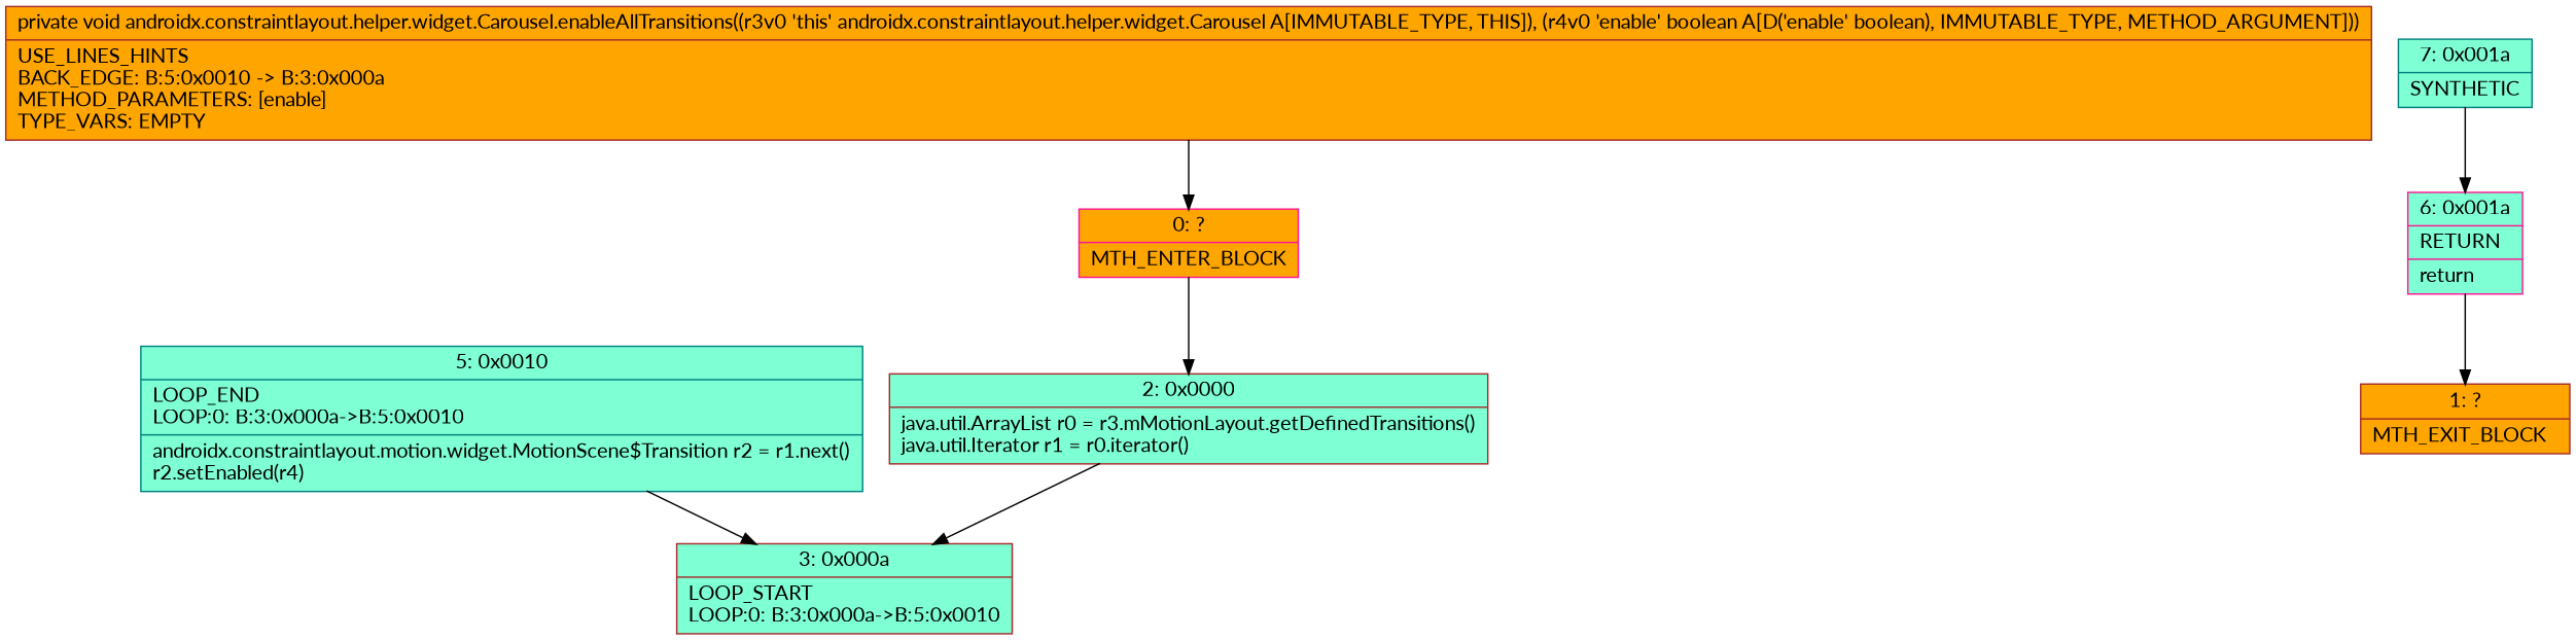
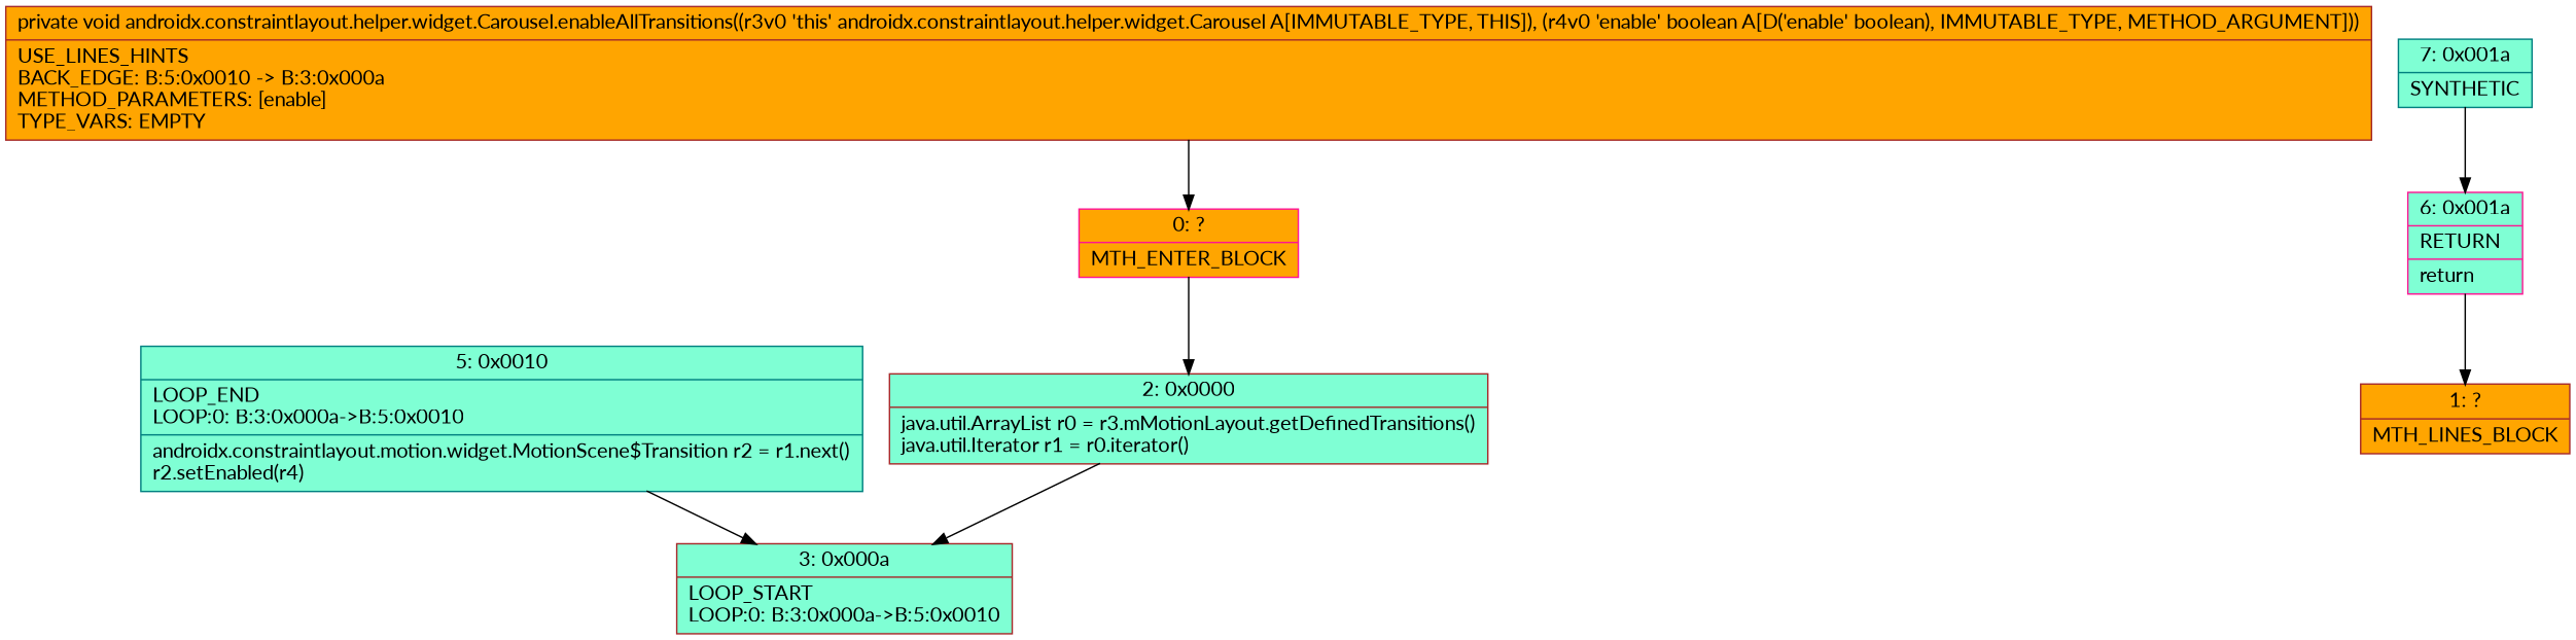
  digraph {
    fontname=Lato
    node [color=brown fillcolor=aquamarine fontname=Lato shape=record style=filled]
    edge [fontname=Lato]
    n1 [color=deeppink fillcolor=orange label="{0\:\ ?|MTH_ENTER_BLOCK\l}"]
    n2 [label="{2\:\ 0x0000|java.util.ArrayList r0 = r3.mMotionLayout.getDefinedTransitions()\ljava.util.Iterator r1 = r0.iterator()\l}"]
    n3 [label="{3\:\ 0x000a|LOOP_START\lLOOP:0: B:3:0x000a\-\>B:5:0x0010\l}"]
    n4 [color=teal label="{5\:\ 0x0010|LOOP_END\lLOOP:0: B:3:0x000a\-\>B:5:0x0010\l|androidx.constraintlayout.motion.widget.MotionScene$Transition r2 = r1.next()\lr2.setEnabled(r4)\l}"]
    n5 [color=teal label="{7\:\ 0x001a|SYNTHETIC\l}"]
    n6 [color=deeppink label="{6\:\ 0x001a|RETURN\l|return\l}"]
-   n7 [fillcolor=orange label="{1\:\ ?|MTH_EXIT_BLOCK\l}"]
+   n7 [fillcolor=orange label="{1\:\ ?|MTH_LINES_BLOCK\l}"]
    n8 [fillcolor=orange label="{private void androidx.constraintlayout.helper.widget.Carousel.enableAllTransitions((r3v0 'this' androidx.constraintlayout.helper.widget.Carousel A[IMMUTABLE_TYPE, THIS]), (r4v0 'enable' boolean A[D('enable' boolean), IMMUTABLE_TYPE, METHOD_ARGUMENT]))  | USE_LINES_HINTS\lBACK_EDGE: B:5:0x0010 \-\> B:3:0x000a\lMETHOD_PARAMETERS: [enable]\lTYPE_VARS: EMPTY\l}"]
    n1 -> n2
    n2 -> n3
    n4 -> n3
    n5 -> n6
    n6 -> n7
    n8 -> n1
  }
